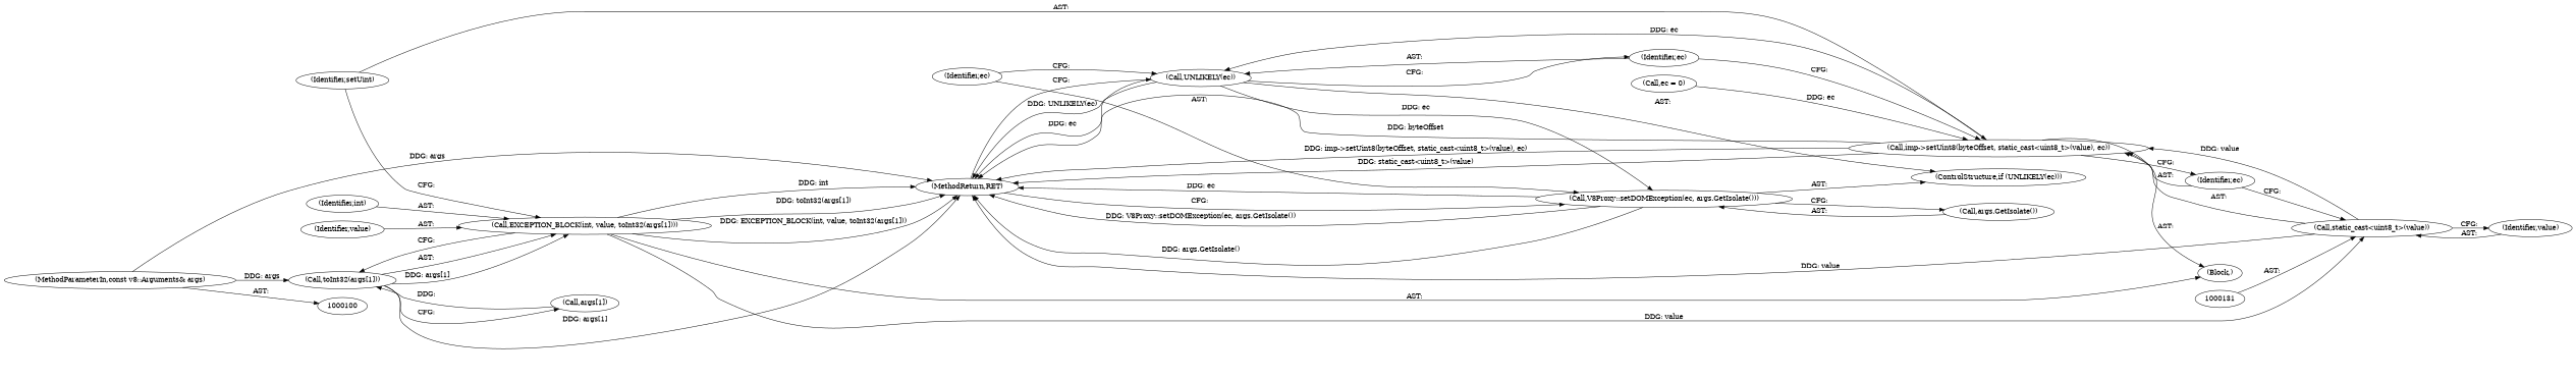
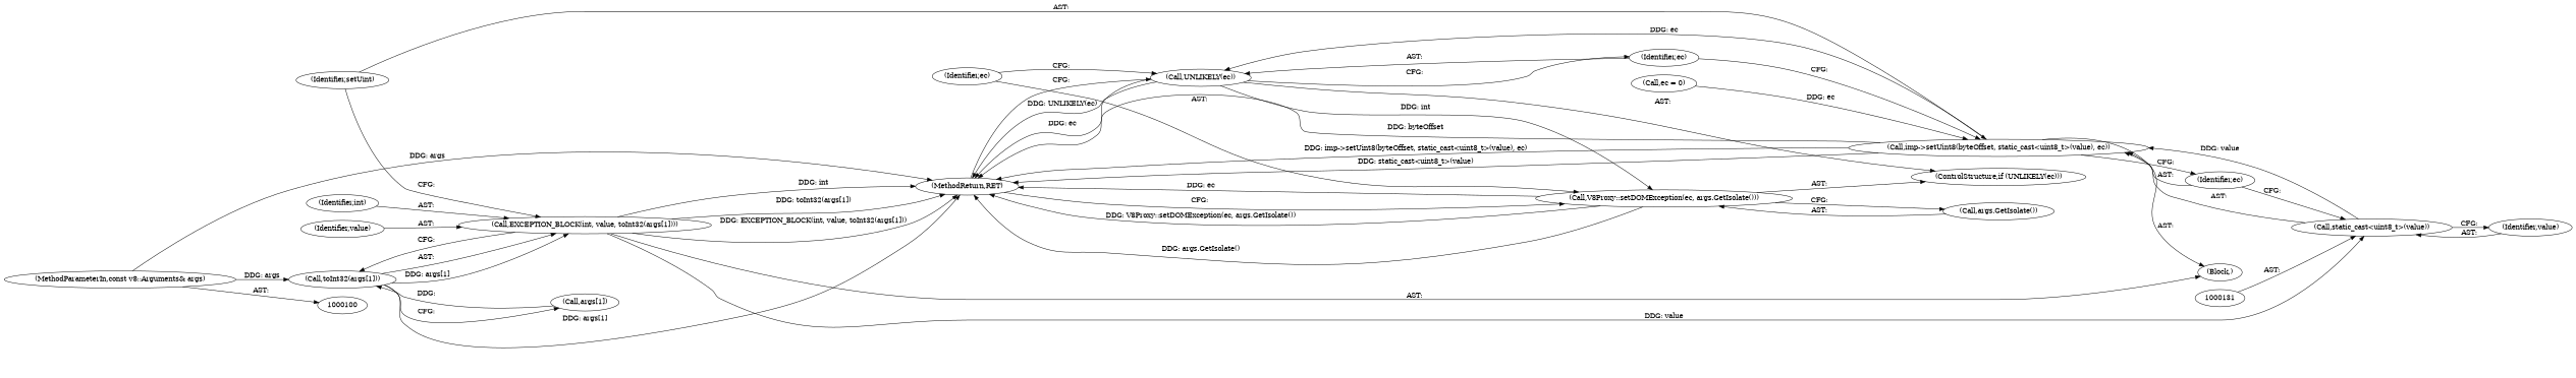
  digraph {
    rankdir=LR
    n1 [label="(Call,toInt32(args[1]))"]
    n2 [label="(Call,EXCEPTION_BLOCK(int, value, toInt32(args[1])))"]
    n3 [label="(MethodReturn,RET)"]
    n4 [label="(Call,args[1])"]
    n5 [label="(Call,static_cast<uint8_t>(value))"]
    n6 [label="(Block,)"]
    n7 [label="(Call,UNLIKELY(ec))"]
    n8 [label="(Call,V8Proxy::setDOMException(ec, args.GetIsolate()))"]
    n9 [label="(MethodParameterIn,const v8::Arguments& args)"]
    1000100
    n11 [label="(Call,imp->setUint8(byteOffset, static_cast<uint8_t>(value), ec))"]
    n12 [label="(Identifier,value)"]
    n13 [label="(Identifier,ec)"]
    n14 [label="(Identifier,ec)"]
    n15 [label="(ControlStructure,if (UNLIKELY(ec)))"]
    n16 [label="(Call,args.GetIsolate())"]
    n17 [label="(Identifier,int)"]
    n18 [label="(Call,ec = 0)"]
    n19 [label="(Identifier,ec)"]
    n20 [label="(Identifier,setUint)"]
    n21 [label="(Identifier,value)"]
    1000131
    n1 -> n2 [label="AST: "]
    n1 -> n2 [label="DDG: args[1]"]
    n1 -> n3 [label="DDG: args[1]"]
    n1 -> n4 [label="CFG: "]
    n2 -> n1 [label="CFG: "]
    n2 -> n3 [label="DDG: toInt32(args[1])"]
    n2 -> n3 [label="DDG: EXCEPTION_BLOCK(int, value, toInt32(args[1]))"]
    n2 -> n3 [label="DDG: int"]
    n2 -> n5 [label="DDG: value"]
    n2 -> n6 [label="AST: "]
    n3 -> n7 [label="CFG: "]
    n3 -> n8 [label="CFG: "]
    n4 -> n1 [label="DDG: "]
-   n5 -> n3 [label="DDG: value"]
    n5 -> n11 [label="AST: "]
    n5 -> n11 [label="DDG: value"]
    n5 -> n12 [label="CFG: "]
    n7 -> n3 [label="DDG: UNLIKELY(ec)"]
    n7 -> n3 [label="DDG: ec"]
-   n7 -> n8 [label="DDG: ec"]
+   n7 -> n8 [label="DDG: int"]
    n7 -> n14 [label="CFG: "]
    n7 -> n15 [label="AST: "]
    n8 -> n3 [label="DDG: args.GetIsolate()"]
    n8 -> n3 [label="DDG: ec"]
    n8 -> n3 [label="DDG: V8Proxy::setDOMException(ec, args.GetIsolate())"]
    n8 -> n15 [label="AST: "]
    n8 -> n16 [label="CFG: "]
    n9 -> n1 [label="DDG: args"]
    n9 -> n3 [label="DDG: args"]
    n9 -> 1000100 [label="AST: "]
    n11 -> n3 [label="DDG: static_cast<uint8_t>(value)"]
    n11 -> n3 [label="DDG: byteOffset"]
    n11 -> n3 [label="DDG: imp->setUint8(byteOffset, static_cast<uint8_t>(value), ec)"]
    n11 -> n6 [label="AST: "]
    n11 -> n7 [label="DDG: ec"]
    n11 -> n13 [label="CFG: "]
    n12 -> n5 [label="AST: "]
    n13 -> n5 [label="CFG: "]
    n13 -> n11 [label="AST: "]
    n14 -> n7 [label="AST: "]
    n14 -> n11 [label="CFG: "]
    n16 -> n8 [label="AST: "]
    n17 -> n2 [label="AST: "]
    n18 -> n11 [label="DDG: ec"]
    n19 -> n7 [label="CFG: "]
    n19 -> n8 [label="AST: "]
    n20 -> n2 [label="CFG: "]
    n20 -> n11 [label="AST: "]
    n21 -> n2 [label="AST: "]
    1000131 -> n5 [label="AST: "]
  }
